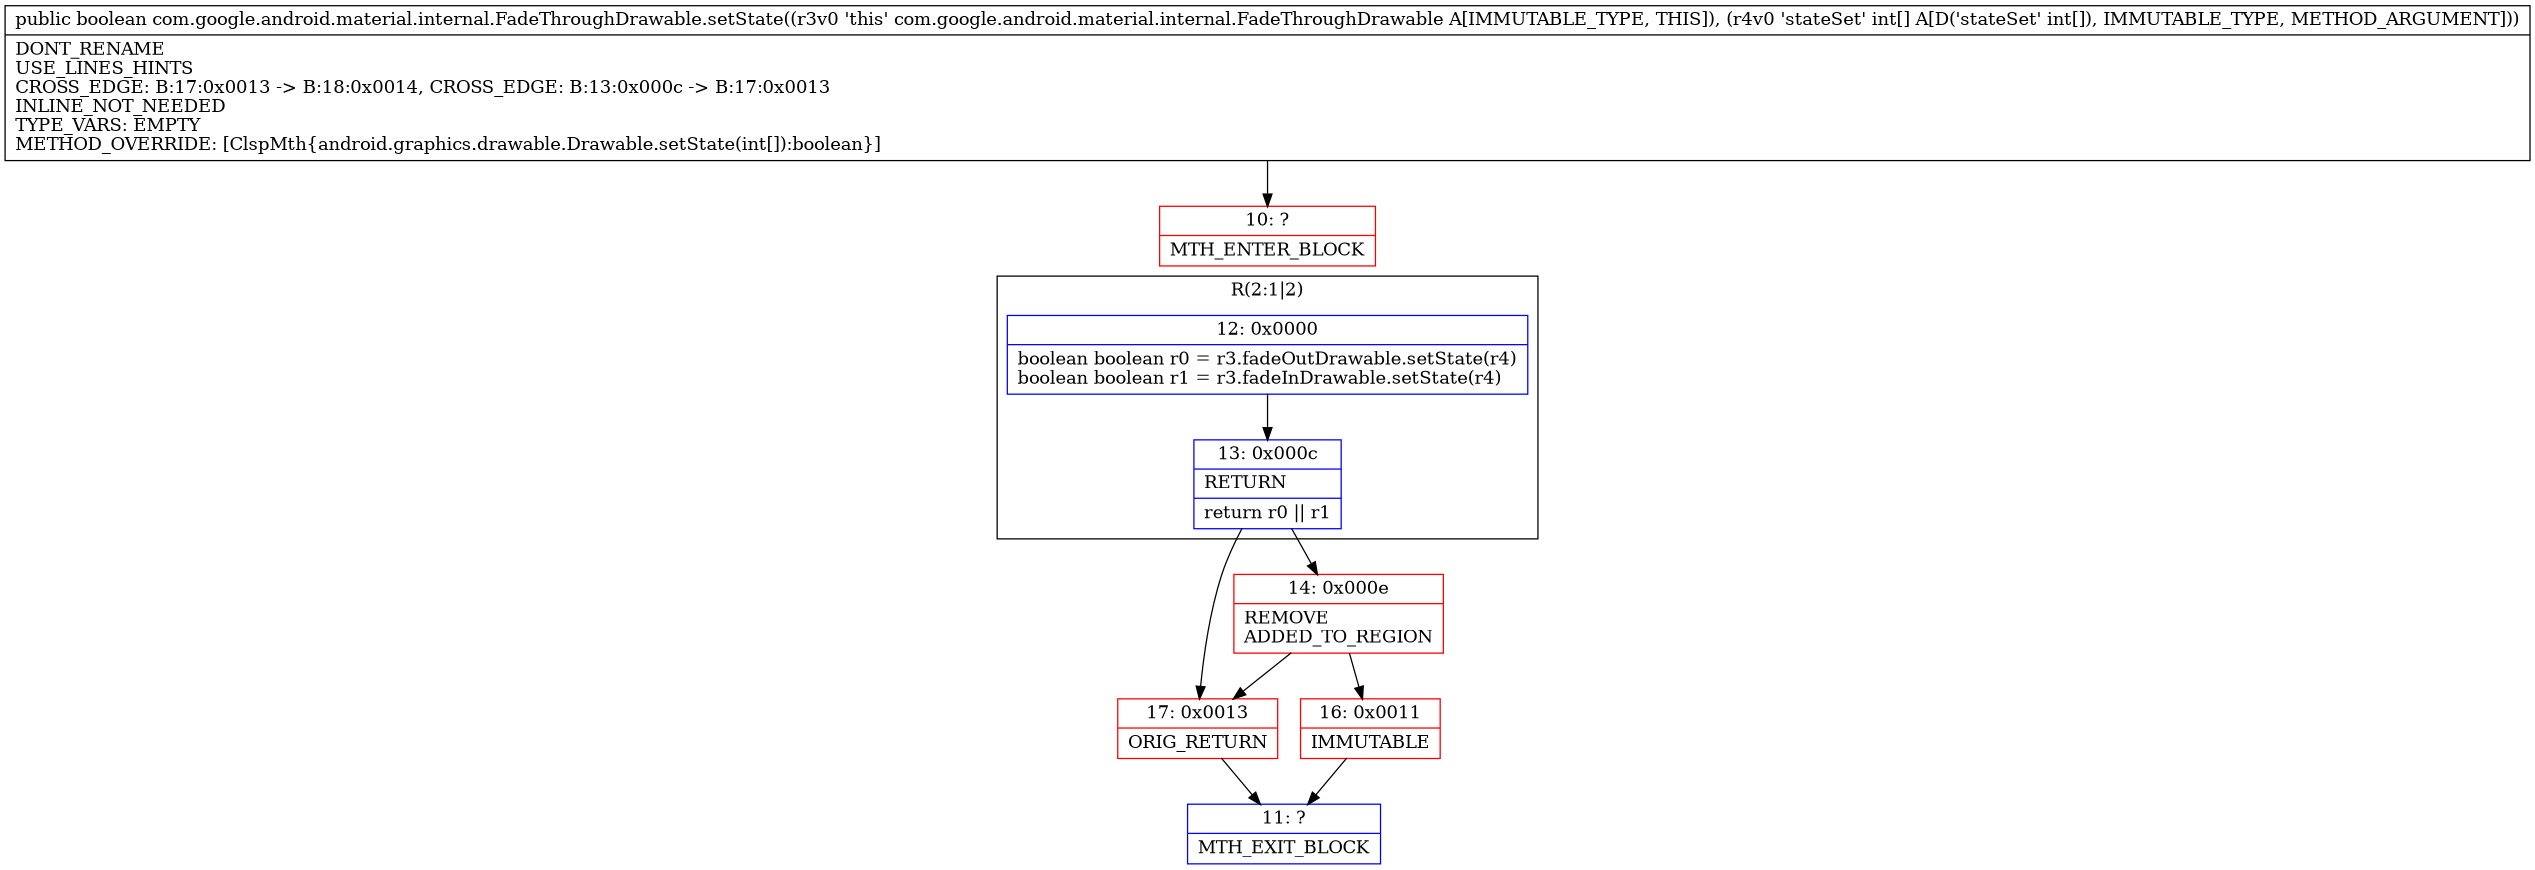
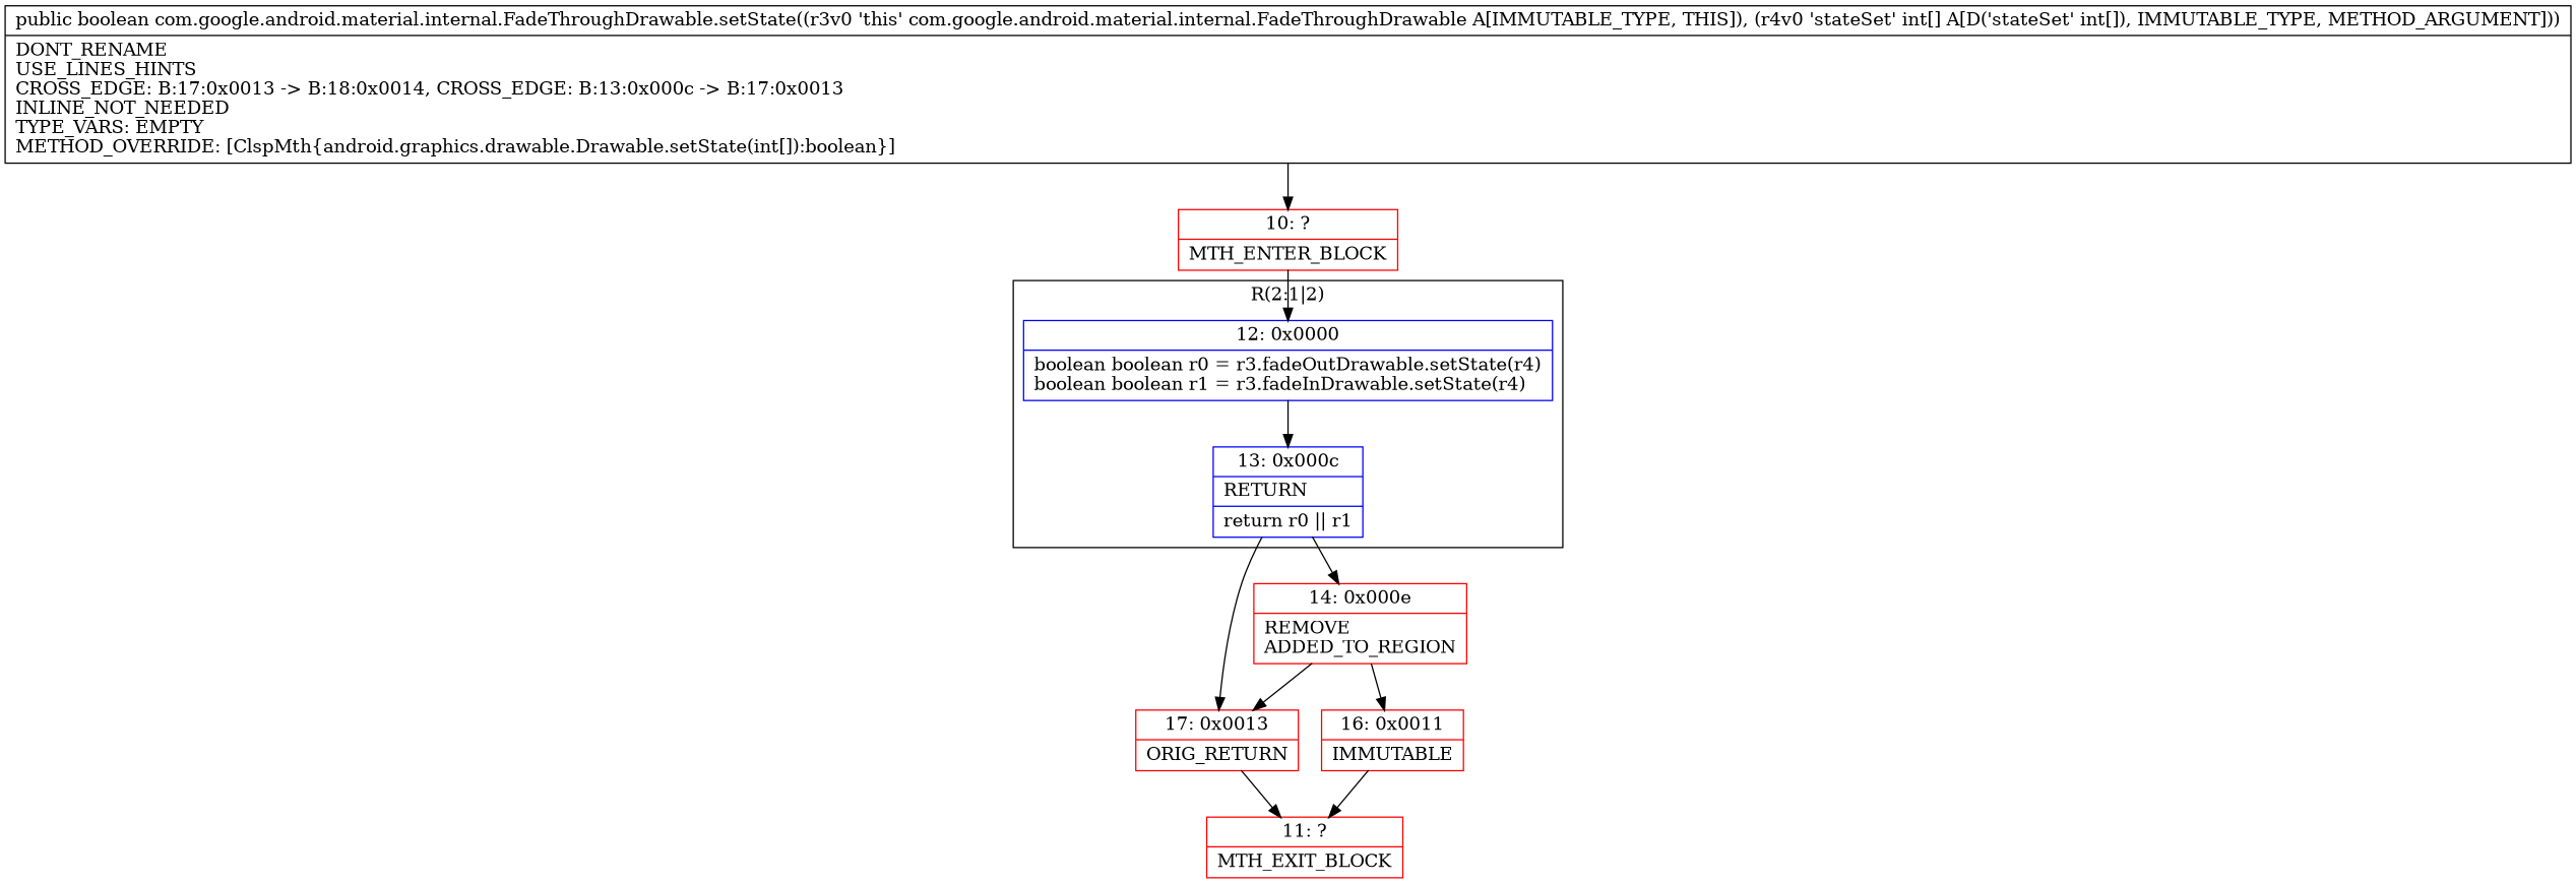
  digraph {
    node [color=red shape=record]
    n1 [color=blue label="{12\:\ 0x0000|boolean boolean r0 = r3.fadeOutDrawable.setState(r4)\lboolean boolean r1 = r3.fadeInDrawable.setState(r4)\l}"]
    n2 [color=blue label="{13\:\ 0x000c|RETURN\l|return r0 \|\| r1\l}"]
    n3 [label="{14\:\ 0x000e|REMOVE\lADDED_TO_REGION\l}"]
    n4 [label="{17\:\ 0x0013|ORIG_RETURN\l}"]
    n5 [label="{16\:\ 0x0011|IMMUTABLE\l}"]
-   n6 [color=blue label="{11\:\ ?|MTH_EXIT_BLOCK\l}"]
+   n6 [label="{11\:\ ?|MTH_EXIT_BLOCK\l}"]
    n7 [label="{10\:\ ?|MTH_ENTER_BLOCK\l}"]
    n8 [label="{public boolean com.google.android.material.internal.FadeThroughDrawable.setState((r3v0 'this' com.google.android.material.internal.FadeThroughDrawable A[IMMUTABLE_TYPE, THIS]), (r4v0 'stateSet' int[] A[D('stateSet' int[]), IMMUTABLE_TYPE, METHOD_ARGUMENT]))  | DONT_RENAME\lUSE_LINES_HINTS\lCROSS_EDGE: B:17:0x0013 \-\> B:18:0x0014, CROSS_EDGE: B:13:0x000c \-\> B:17:0x0013\lINLINE_NOT_NEEDED\lTYPE_VARS: EMPTY\lMETHOD_OVERRIDE: [ClspMth\{android.graphics.drawable.Drawable.setState(int[]):boolean\}]\l}" color=""]
    subgraph cluster_1 {
      label="R(2:1|2)"
      n1
      n2
    }
    n1 -> n2
    n2 -> n3
    n2 -> n4
    n3 -> n4
    n3 -> n5
    n4 -> n6
    n5 -> n6
+   n7 -> n1
    n8 -> n7
  }
